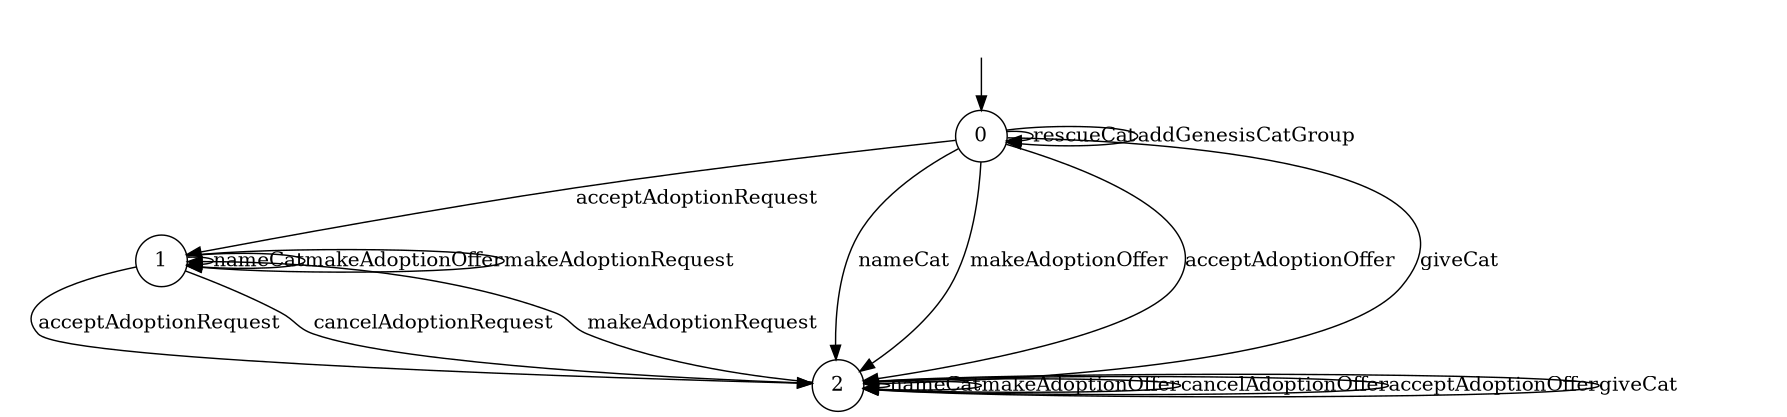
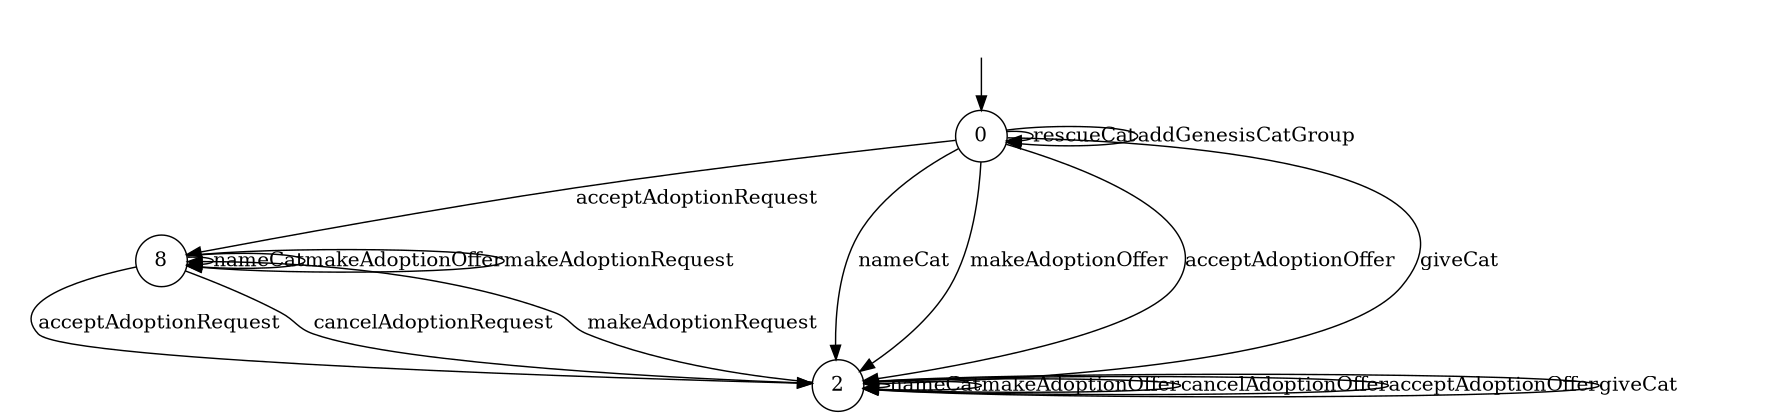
  digraph {
    rankdir=TB
    node [shape=circle]
    "" [shape=plaintext]
    n2 [label=0]
-   n3 [label=1]
+   n3 [label=8]
    n4 [label=2]
    "" -> n2
    n2 -> n2 [label=rescueCat]
    n2 -> n2 [label=addGenesisCatGroup]
    n2 -> n3 [label=acceptAdoptionRequest]
    n2 -> n4 [label=nameCat]
    n2 -> n4 [label=makeAdoptionOffer]
    n2 -> n4 [label=acceptAdoptionOffer]
    n2 -> n4 [label=giveCat]
    n3 -> n3 [label=nameCat]
    n3 -> n3 [label=makeAdoptionOffer]
    n3 -> n3 [label=makeAdoptionRequest]
    n3 -> n4 [label=acceptAdoptionRequest]
    n3 -> n4 [label=cancelAdoptionRequest]
    n4 -> n3 [label=makeAdoptionRequest]
    n4 -> n4 [label=nameCat]
    n4 -> n4 [label=makeAdoptionOffer]
    n4 -> n4 [label=cancelAdoptionOffer]
    n4 -> n4 [label=acceptAdoptionOffer]
    n4 -> n4 [label=giveCat]
  }
